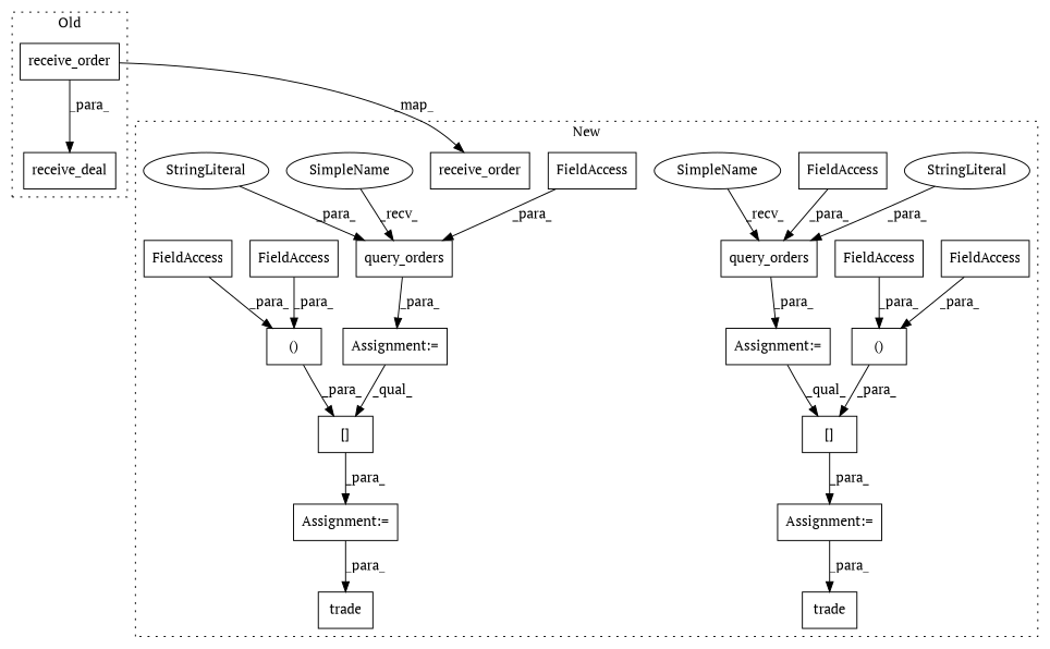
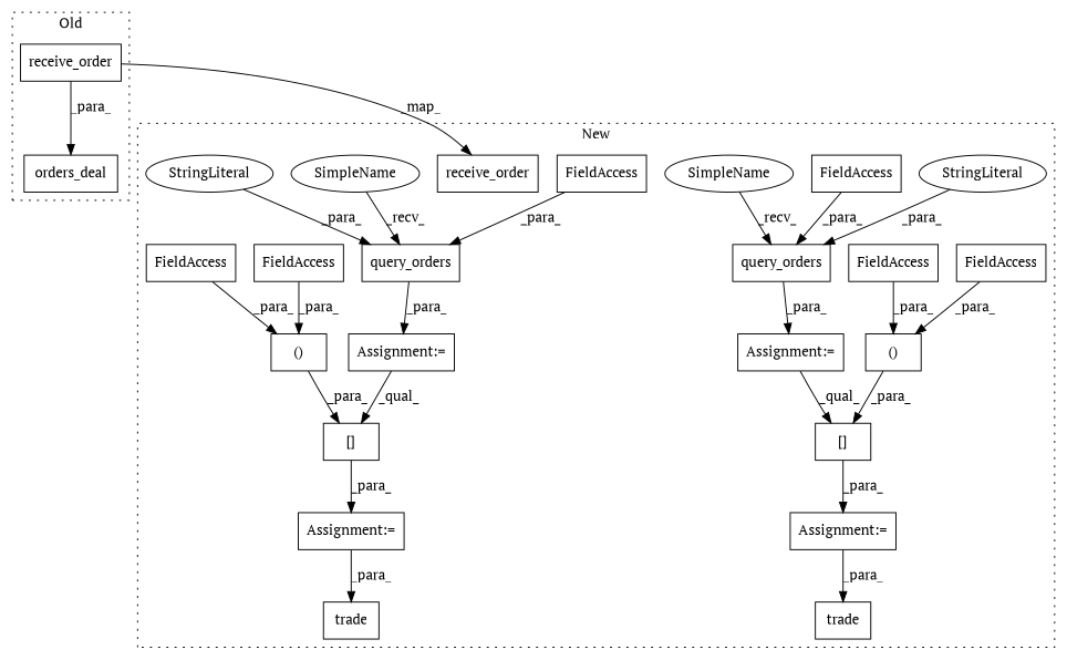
  digraph {
    fontname="PT Serif"
    node [a=32 l=5 s=2353 shape=box fontname="PT Serif"]
    edge [fontname="PT Serif"]
-   n1 [l="13,1" label=receive_deal s="2607,2672"]
+   n1 [l="13,1" label=orders_deal s="2607,2672"]
    n2 [l="14,1" label=receive_order s="2627,2671"]
    n3 [l="13,1" label=query_orders s="2267,2311"]
    n4 [a=2 l="25,2" label="[]" s="2328,2404"]
    n5 [a=106 l=51 label="()"]
    n6 [a=45 l=8 label=StringLiteral s=2303 shape=ellipse]
    n7 [l="6,1" label=trade s="2424,2490"]
    n8 [a=22 l=22 label=FieldAccess s=2280]
    n9 [a=22 label=FieldAccess]
    n10 [a=22 label=FieldAccess s=2386]
    n11 [a=7 l=1 label="Assignment:=" s=2259]
    n12 [a=7 l=1 label="Assignment:=" s=2327]
    n13 [l="13,1" label=query_orders s="2917,2961"]
    n14 [a=2 l="27,2" label="[]" s="2980,3058"]
    n15 [a=106 l=51 label="()" s=3007]
    n16 [a=45 l=8 label=StringLiteral s=2953 shape=ellipse]
    n17 [l="6,1" label=trade s="3080,3146"]
    n18 [a=22 l=22 label=FieldAccess s=2930]
    n19 [a=22 label=FieldAccess s=3007]
    n20 [a=22 label=FieldAccess s=3040]
    n21 [l="14,1" label=receive_order s="2841,2885"]
    n22 [a=7 l=1 label="Assignment:=" s=2909]
    n23 [a=7 l=1 label="Assignment:=" s=2979]
    n24 [a=42 l=6 label=SimpleName s=2260 shape=ellipse]
    n25 [a=42 l=6 label=SimpleName s=2910 shape=ellipse]
    subgraph cluster_1 {
      label=Old
      style=dotted
      n1
      n2
    }
    subgraph cluster_2 {
      label=New
      style=dotted
      n3
      n4
      n5
      n6
      n7
      n8
      n9
      n10
      n11
      n12
      n13
      n14
      n15
      n16
      n17
      n18
      n19
      n20
      n21
      n22
      n23
      n24
      n25
    }
    n2 -> n1 [label=_para_]
    n2 -> n21 [label=_map_]
    n3 -> n11 [label=_para_]
    n4 -> n12 [label=_para_]
    n5 -> n4 [label=_para_]
    n6 -> n3 [label=_para_]
    n8 -> n3 [label=_para_]
    n9 -> n5 [label=_para_]
    n10 -> n5 [label=_para_]
    n11 -> n4 [label=_qual_]
    n12 -> n7 [label=_para_]
    n13 -> n22 [label=_para_]
    n14 -> n23 [label=_para_]
    n15 -> n14 [label=_para_]
    n16 -> n13 [label=_para_]
    n18 -> n13 [label=_para_]
    n19 -> n15 [label=_para_]
    n20 -> n15 [label=_para_]
    n22 -> n14 [label=_qual_]
    n23 -> n17 [label=_para_]
    n24 -> n3 [label=_recv_]
    n25 -> n13 [label=_recv_]
  }
